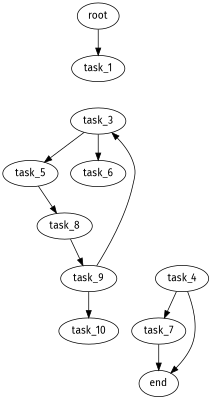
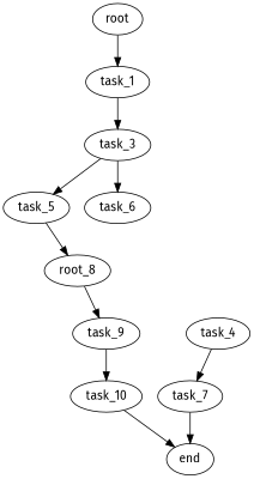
  digraph {
    fontname="Fira Sans"
    node [fontname="Fira Sans"]
    edge [fontname="Fira Sans"]
    root
    task_1
    task_3
    task_5
    task_6
    task_4
    task_7
-   task_8
+   task_8 [label=root_8]
    end
    task_9
    task_10
    root -> task_1
-   task_9 -> task_3
+   task_1 -> task_3
    task_3 -> task_5
    task_3 -> task_6
    task_5 -> task_8
    task_4 -> task_7
    task_7 -> end
    task_8 -> task_9
    task_9 -> task_10
-   task_4 -> end
+   task_10 -> end
  }
